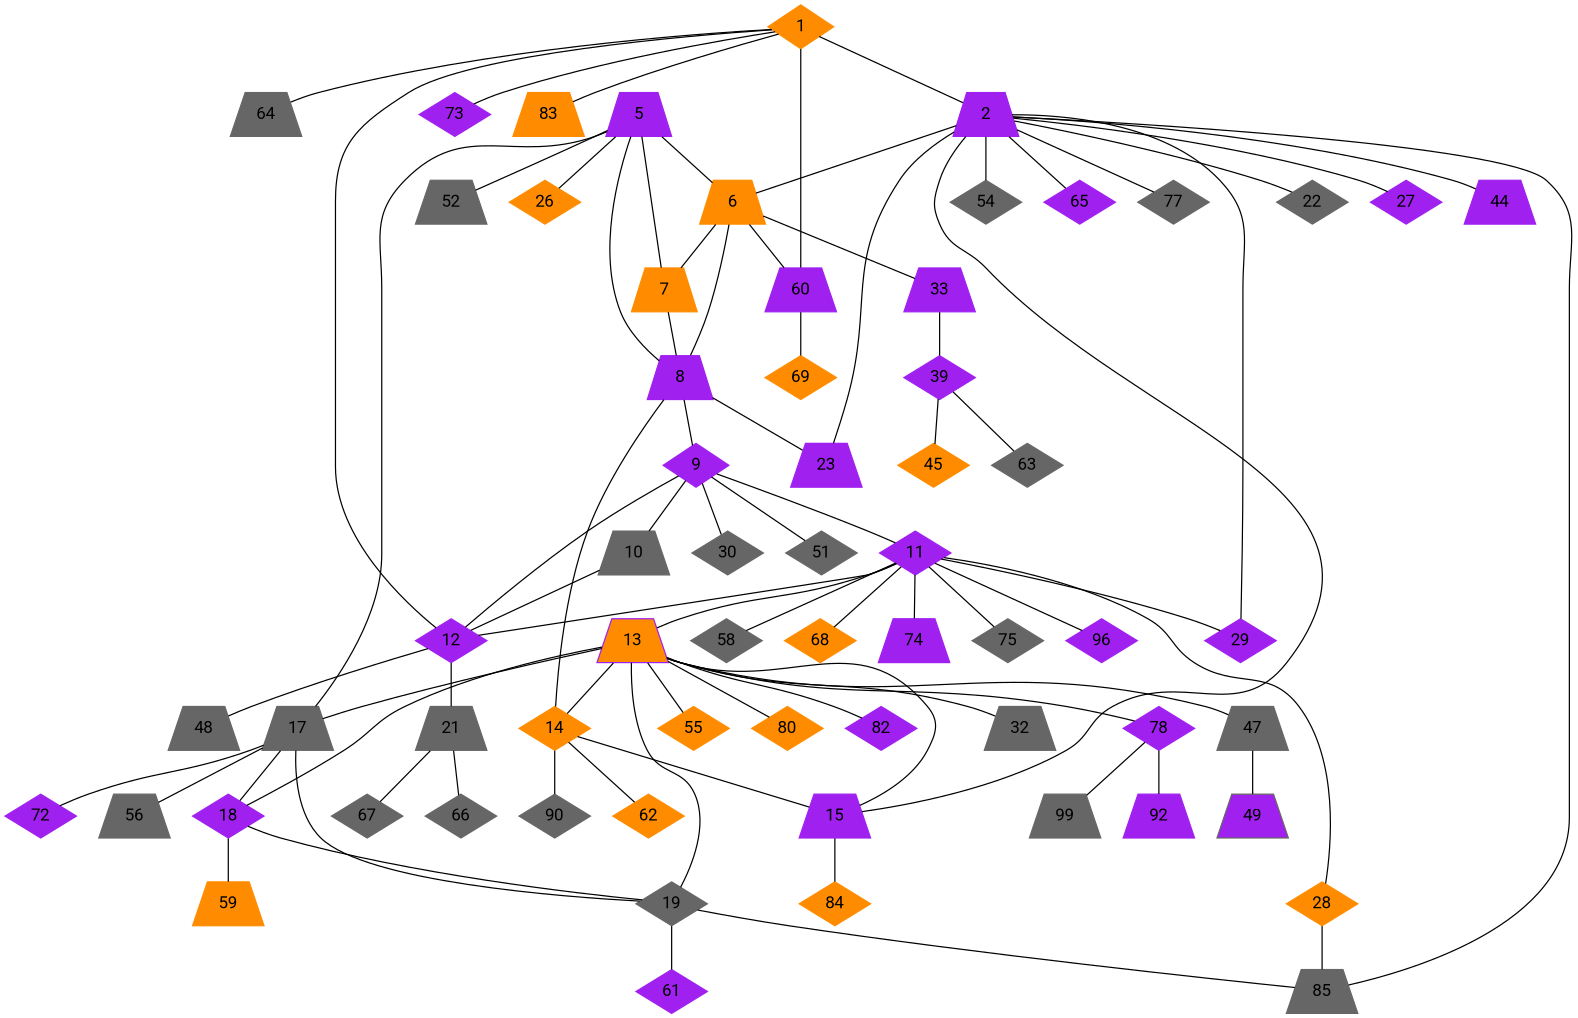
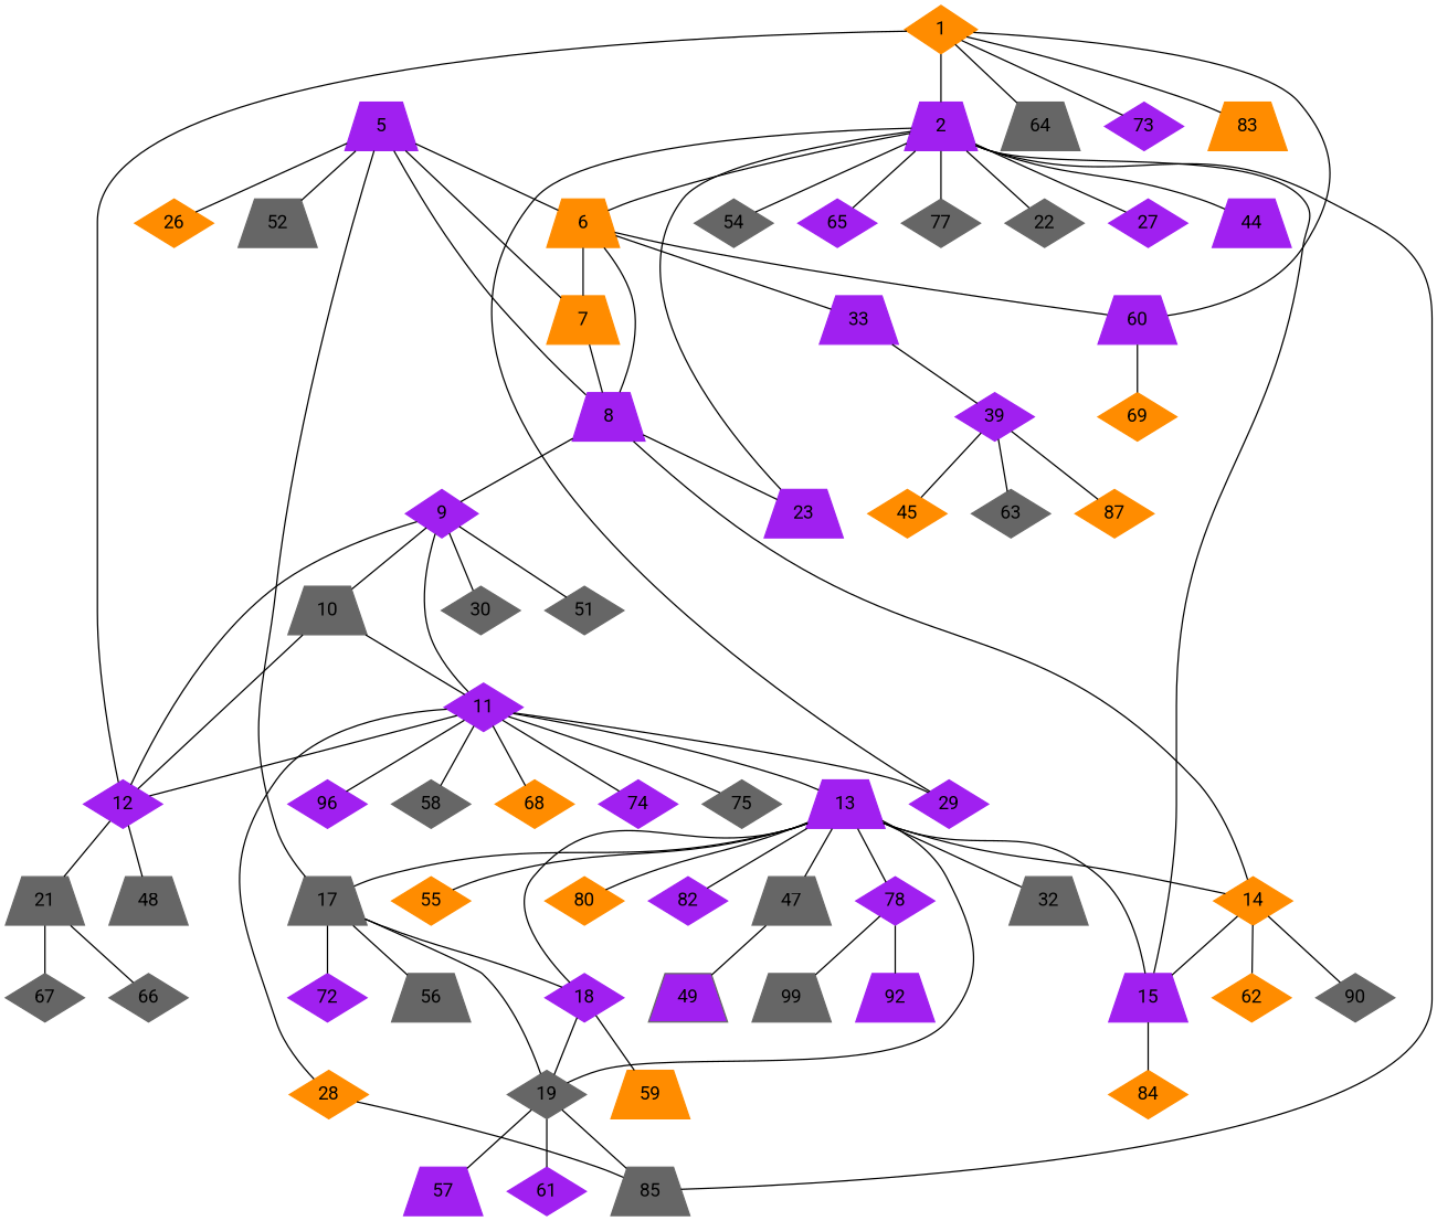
  graph {
    fontname=Roboto
    node [color=purple fontname=Roboto shape=diamond style=filled]
    edge [fontname=Roboto]
    1 [color=darkorange super="+4"]
    2 [shape=trapezium super="+3"]
    12 [super="+36"]
    60 [shape=trapezium super="+71"]
    64 [color=gray40 shape=trapezium]
    73
    83 [color=darkorange shape=trapezium]
    6 [color=darkorange shape=trapezium super="+34"]
    15 [shape=trapezium super="+35"]
    22 [color=gray40]
    23 [shape=trapezium super="+76"]
    27
    29
    44 [shape=trapezium super="+88"]
    54 [color=gray40 super="+70"]
    65
    77 [color=gray40]
    85 [color=gray40 shape=trapezium super="+91"]
    21 [color=gray40 shape=trapezium super="+53"]
    48 [color=gray40 shape=trapezium]
    69 [color=darkorange]
    7 [color=darkorange shape=trapezium]
    8 [shape=trapezium super="+24"]
    33 [shape=trapezium super="+38"]
    84 [color=darkorange]
    19 [color=gray40 super="+31"]
+   57 [shape=trapezium]
    61
    5 [shape=trapezium super="+50"]
    17 [color=gray40 shape=trapezium super="+37"]
    26 [color=darkorange]
    52 [color=gray40 shape=trapezium]
    9 [super="+40"]
    14 [color=darkorange super="+16"]
    18 [super="+43"]
    56 [color=gray40 shape=trapezium]
    72
    39 [super="+41"]
    10 [color=gray40 shape=trapezium]
    11 [super="+25"]
    30 [color=gray40]
    51 [color=gray40]
    62 [color=darkorange super="+86"]
    90 [color=gray40]
-   13 [shape=trapezium super="+20" fillcolor=darkorange]
+   13 [shape=trapezium super="+20"]
    28 [color=darkorange]
    n47 [label=96]
    58 [color=gray40]
    68 [color=darkorange]
-   74 [shape=trapezium]
+   74
    75 [color=gray40 super="+81"]
    32 [color=gray40 shape=trapezium]
    47 [color=gray40 shape=trapezium]
    55 [color=darkorange]
    78 [super="+79"]
    80 [color=darkorange]
    82
    66 [color=gray40]
    67 [color=gray40]
    59 [color=darkorange shape=trapezium]
    49 [color=gray40 fillcolor=purple shape=trapezium]
    n62 [color=gray40 label=99 shape=trapezium]
    92 [shape=trapezium]
    45 [color=darkorange]
    63 [color=gray40]
+   87 [color=darkorange]
    1 -- 2 [weight=4]
    1 -- 12
    1 -- 60
    1 -- 64
    1 -- 73
    1 -- 83
    2 -- 6
    2 -- 15
    2 -- 22
    2 -- 23
    2 -- 27
    2 -- 29
    2 -- 44
    2 -- 54
    2 -- 65
    2 -- 77
    2 -- 85
    12 -- 21
    12 -- 48
    60 -- 69
    6 -- 60
    6 -- 7
    6 -- 8
    6 -- 33
    15 -- 84
    21 -- 66
    21 -- 67
    7 -- 8
    8 -- 23
    8 -- 9
    8 -- 14
    33 -- 39
    19 -- 85
+   19 -- 57
    19 -- 61
    5 -- 6
    5 -- 7
    5 -- 8
    5 -- 17
    5 -- 26
    5 -- 52
    17 -- 19
    17 -- 18
    17 -- 56
    17 -- 72
    9 -- 12
    9 -- 10
    9 -- 11
    9 -- 30
    9 -- 51
    14 -- 15 [weight=2]
    14 -- 62
    14 -- 90
    18 -- 19
    18 -- 59
    39 -- 45
    39 -- 63
+   39 -- 87
    10 -- 12
+   10 -- 11
    11 -- 12
    11 -- 29
    11 -- 13 [weight=2]
    11 -- 28
    11 -- n47
    11 -- 58
    11 -- 68
    11 -- 74
    11 -- 75
    13 -- 15
    13 -- 19
    13 -- 17
    13 -- 14 [weight=2]
    13 -- 18
    13 -- 32
    13 -- 47
    13 -- 55
    13 -- 78
    13 -- 80
    13 -- 82
    28 -- 85
    47 -- 49
    78 -- n62
    78 -- 92
  }
